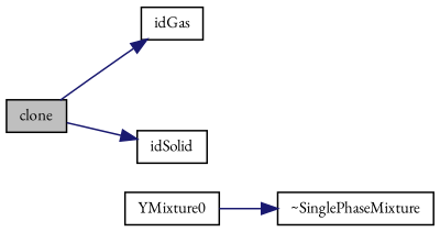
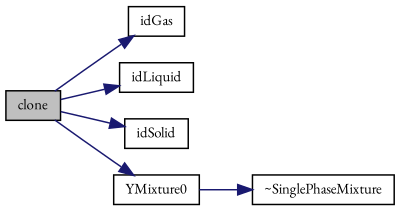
  digraph {
    fontname="EB Garamond"
    rankdir=LR
    node [color=black fontname="EB Garamond" fontsize=10 shape=record]
    edge [color=midnightblue fontname="EB Garamond" fontsize=10 labelfontname=Helvetica labelfontsize=10 style=solid]
    n1 [fillcolor=grey75 fontcolor=black height=0.2 label=clone style=filled width=0.4]
    n2 [height=0.2 label=idGas width=0.4]
+   n3 [height=0.2 label=idLiquid width=0.4]
    n4 [height=0.2 label=idSolid width=0.4]
    n5 [height=0.2 label=YMixture0 width=0.4]
    n6 [height=0.2 label="~SinglePhaseMixture" width=0.4]
    n1 -> n2
+   n1 -> n3
    n1 -> n4
+   n1 -> n5
    n5 -> n6
  }
